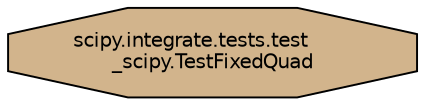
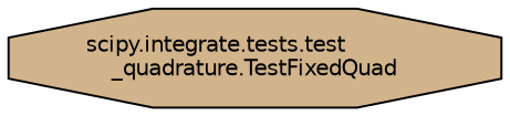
  digraph {
    rankdir=LR
-   n1 [color=black fillcolor=tan fontname=Helvetica fontsize=10 height=0.2 label="scipy.integrate.tests.test\l_scipy.TestFixedQuad" shape=octagon style=filled width=0.4]
+   n1 [color=black fillcolor=tan fontname=Helvetica fontsize=10 height=0.2 label="scipy.integrate.tests.test\l_quadrature.TestFixedQuad" shape=octagon style=filled width=0.4]
  }
